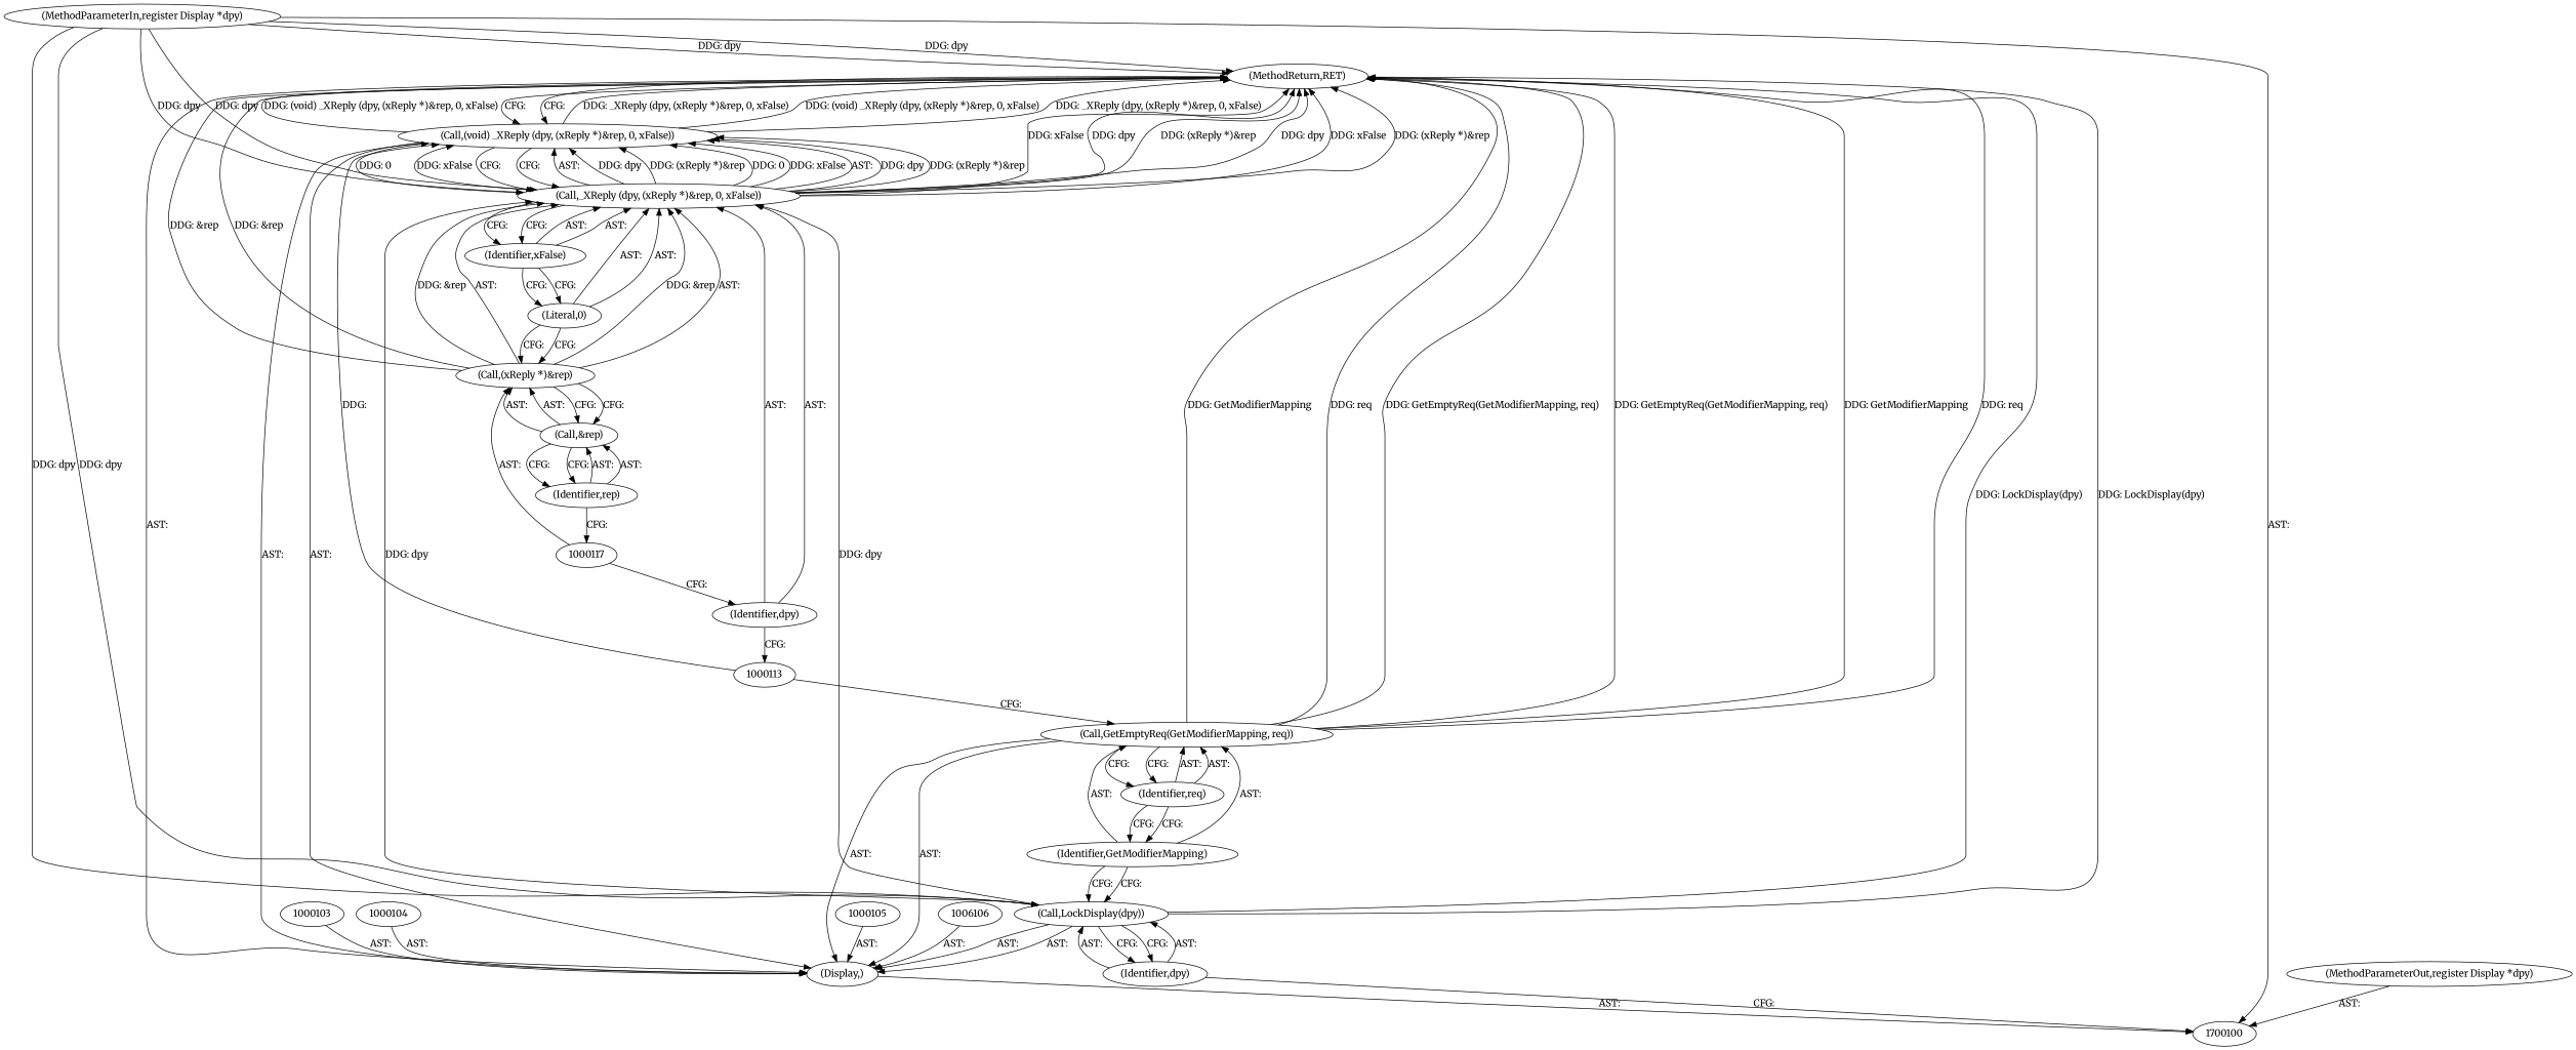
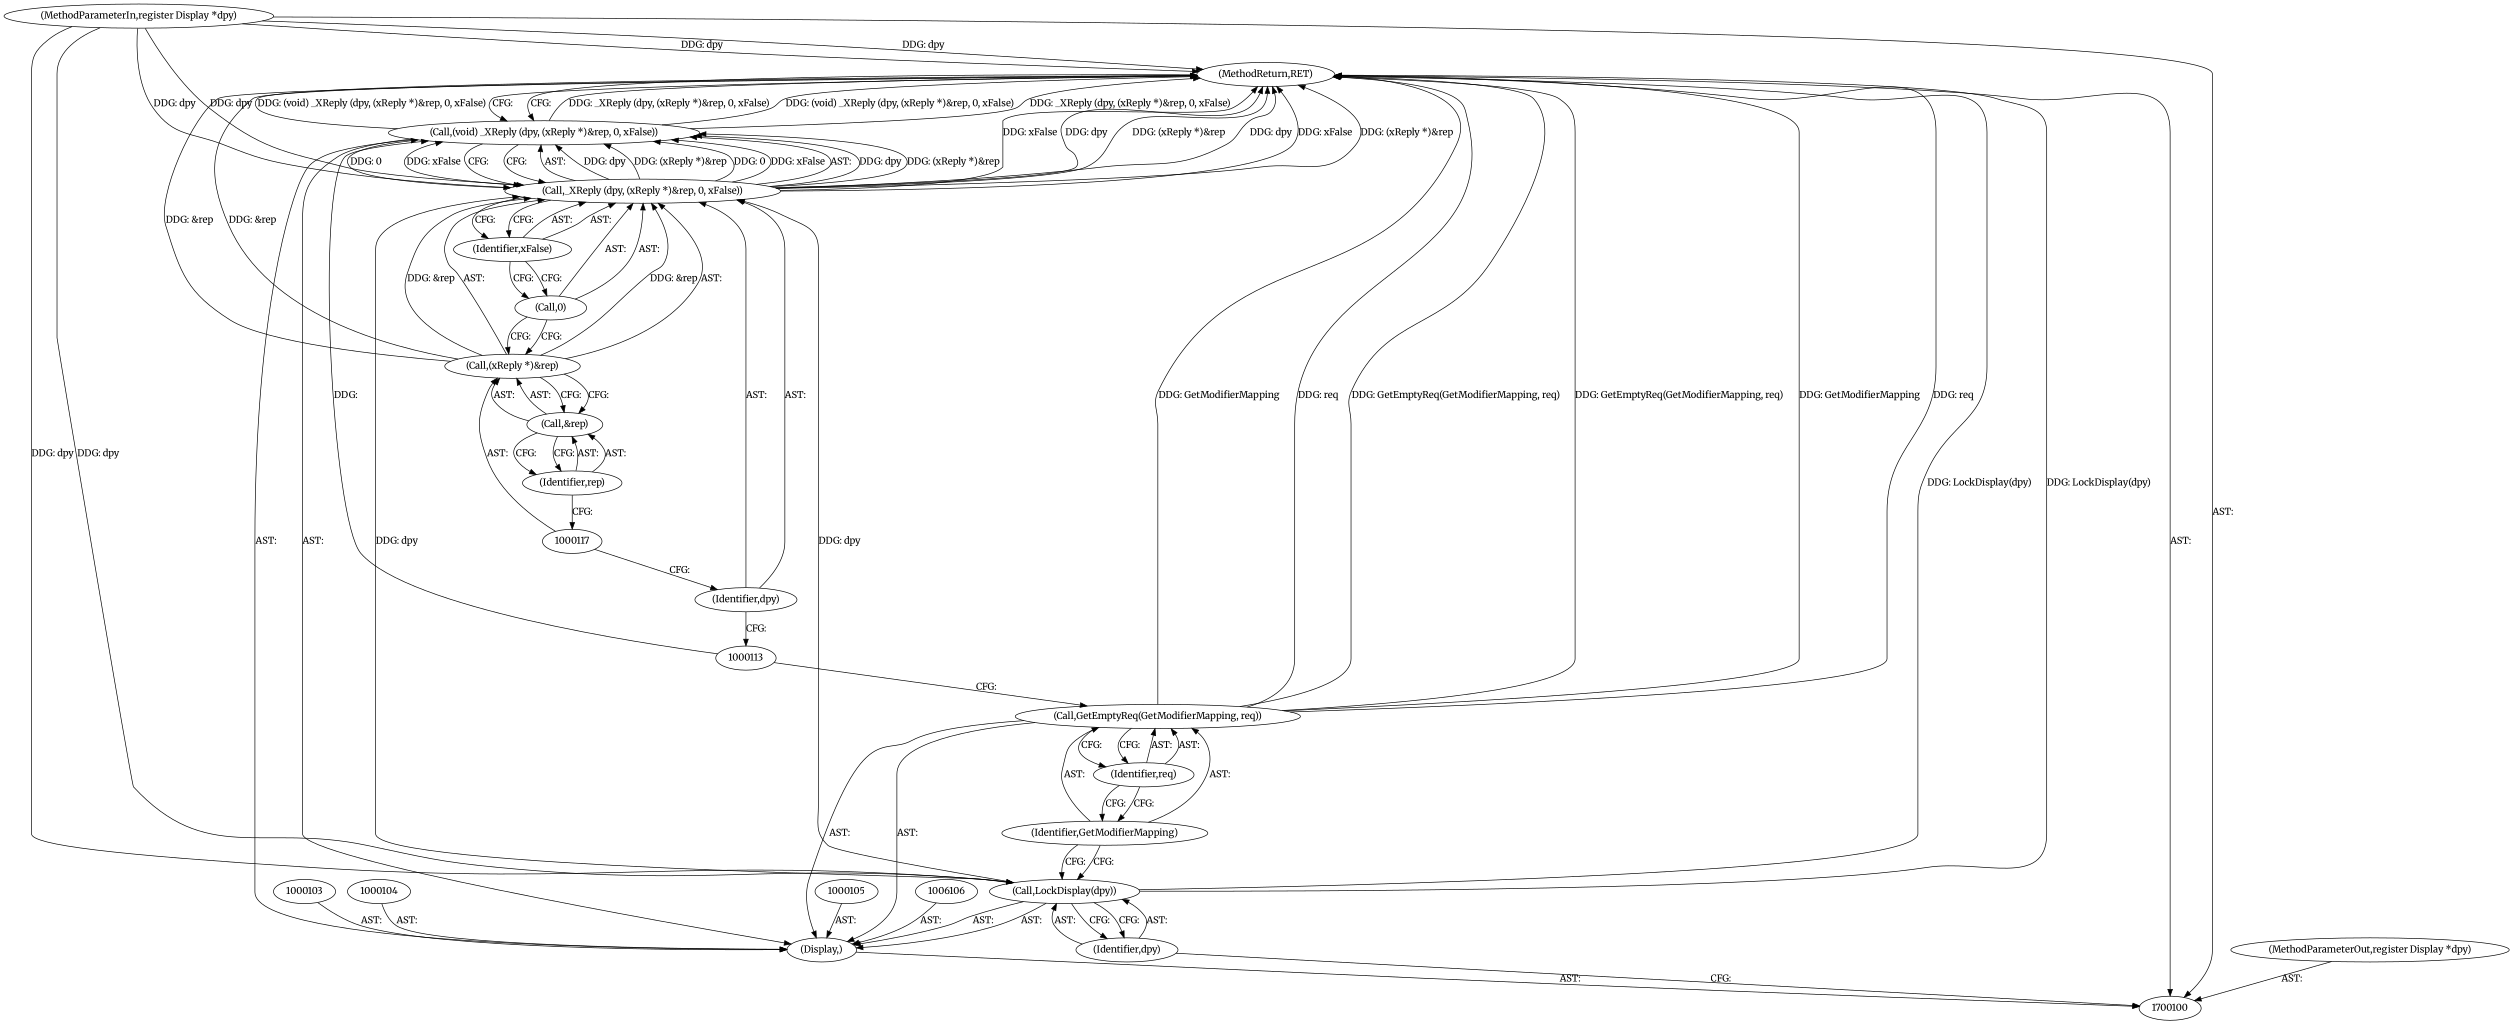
  digraph {
    fontname=Merriweather
    node [fontname=Merriweather]
    edge [fontname=Merriweather]
    n1 [label="(MethodReturn,RET)"]
    n2 [label="(Call,(void) _XReply (dpy, (xReply *)&rep, 0, xFalse))"]
    n3 [label=1700100]
    n4 [label="(Call,_XReply (dpy, (xReply *)&rep, 0, xFalse))"]
    n5 [label="(Display,)"]
    n6 [label="(MethodParameterIn,register Display *dpy)"]
    n7 [label="(Call,LockDisplay(dpy))"]
    n8 [label="(Identifier,xFalse)"]
    n9 [label="(Identifier,dpy)"]
    n10 [label="(MethodParameterOut,register Display *dpy)"]
-   n11 [label="(Literal,0)"]
+   n11 [label="(Call,0)"]
    n12 [label="(Identifier,dpy)"]
    1000113
    n14 [label="(Call,GetEmptyReq(GetModifierMapping, req))"]
    n15 [label="(Call,(xReply *)&rep)"]
    n16 [label="(Call,&rep)"]
    n17 [label="(Identifier,rep)"]
    1000117
    n19 [label="(Identifier,GetModifierMapping)"]
    n20 [label="(Identifier,req)"]
    1000103
    1000104
    1000105
    n24 [label=1006106]
    n1 -> n2 [label="CFG: "]
    n1 -> n2 [label="CFG: "]
-   n1 -> n5 [label="AST: "]
+   n1 -> n3 [label="AST: "]
    n2 -> n1 [label="DDG: _XReply (dpy, (xReply *)&rep, 0, xFalse)"]
    n2 -> n1 [label="DDG: (void) _XReply (dpy, (xReply *)&rep, 0, xFalse)"]
    n2 -> n1 [label="DDG: _XReply (dpy, (xReply *)&rep, 0, xFalse)"]
    n2 -> n1 [label="DDG: (void) _XReply (dpy, (xReply *)&rep, 0, xFalse)"]
    n2 -> n4 [label="CFG: "]
    n2 -> n4 [label="CFG: "]
    n2 -> n5 [label="AST: "]
    n2 -> n5 [label="AST: "]
    n4 -> n1 [label="DDG: dpy"]
    n4 -> n1 [label="DDG: xFalse"]
    n4 -> n1 [label="DDG: (xReply *)&rep"]
    n4 -> n1 [label="DDG: dpy"]
    n4 -> n1 [label="DDG: xFalse"]
    n4 -> n1 [label="DDG: (xReply *)&rep"]
    n4 -> n2 [label="AST: "]
    n4 -> n2 [label="DDG: dpy"]
    n4 -> n2 [label="DDG: (xReply *)&rep"]
    n4 -> n2 [label="DDG: 0"]
    n4 -> n2 [label="DDG: xFalse"]
    n4 -> n2 [label="AST: "]
    n4 -> n2 [label="DDG: dpy"]
    n4 -> n2 [label="DDG: (xReply *)&rep"]
    n4 -> n2 [label="DDG: 0"]
    n4 -> n2 [label="DDG: xFalse"]
    n4 -> n8 [label="CFG: "]
    n4 -> n8 [label="CFG: "]
    n5 -> n3 [label="AST: "]
    n6 -> n1 [label="DDG: dpy"]
    n6 -> n1 [label="DDG: dpy"]
    n6 -> n3 [label="AST: "]
    n6 -> n4 [label="DDG: dpy"]
    n6 -> n4 [label="DDG: dpy"]
    n6 -> n7 [label="DDG: dpy"]
    n6 -> n7 [label="DDG: dpy"]
    n7 -> n1 [label="DDG: LockDisplay(dpy)"]
    n7 -> n1 [label="DDG: LockDisplay(dpy)"]
    n7 -> n4 [label="DDG: dpy"]
    n7 -> n4 [label="DDG: dpy"]
    n7 -> n5 [label="AST: "]
    n7 -> n5 [label="AST: "]
    n7 -> n9 [label="CFG: "]
    n7 -> n9 [label="CFG: "]
    n8 -> n4 [label="AST: "]
    n8 -> n4 [label="AST: "]
    n8 -> n11 [label="CFG: "]
    n8 -> n11 [label="CFG: "]
    n9 -> n3 [label="CFG: "]
    n9 -> n7 [label="AST: "]
    n9 -> n7 [label="AST: "]
    n10 -> n3 [label="AST: "]
    n11 -> n4 [label="AST: "]
    n11 -> n4 [label="AST: "]
    n11 -> n15 [label="CFG: "]
    n11 -> n15 [label="CFG: "]
    n12 -> n4 [label="AST: "]
    n12 -> n4 [label="AST: "]
    n12 -> 1000113 [label="CFG: "]
    1000113 -> n2 [label="DDG: "]
    1000113 -> n14 [label="CFG: "]
    n14 -> n1 [label="DDG: GetEmptyReq(GetModifierMapping, req)"]
    n14 -> n1 [label="DDG: GetModifierMapping"]
    n14 -> n1 [label="DDG: req"]
    n14 -> n1 [label="DDG: GetEmptyReq(GetModifierMapping, req)"]
    n14 -> n1 [label="DDG: GetModifierMapping"]
    n14 -> n1 [label="DDG: req"]
    n14 -> n5 [label="AST: "]
    n14 -> n5 [label="AST: "]
    n14 -> n20 [label="CFG: "]
    n14 -> n20 [label="CFG: "]
    n15 -> n1 [label="DDG: &rep"]
    n15 -> n1 [label="DDG: &rep"]
    n15 -> n4 [label="AST: "]
    n15 -> n4 [label="DDG: &rep"]
    n15 -> n4 [label="AST: "]
    n15 -> n4 [label="DDG: &rep"]
    n15 -> n16 [label="CFG: "]
    n15 -> n16 [label="CFG: "]
    n16 -> n15 [label="AST: "]
    n16 -> n15 [label="AST: "]
    n16 -> n17 [label="CFG: "]
    n16 -> n17 [label="CFG: "]
    n17 -> n16 [label="AST: "]
    n17 -> n16 [label="AST: "]
    n17 -> 1000117 [label="CFG: "]
    1000117 -> n12 [label="CFG: "]
    1000117 -> n15 [label="AST: "]
    n19 -> n7 [label="CFG: "]
    n19 -> n7 [label="CFG: "]
    n19 -> n14 [label="AST: "]
    n19 -> n14 [label="AST: "]
    n20 -> n14 [label="AST: "]
    n20 -> n14 [label="AST: "]
    n20 -> n19 [label="CFG: "]
    n20 -> n19 [label="CFG: "]
    1000103 -> n5 [label="AST: "]
    1000104 -> n5 [label="AST: "]
    1000105 -> n5 [label="AST: "]
    n24 -> n5 [label="AST: "]
  }
